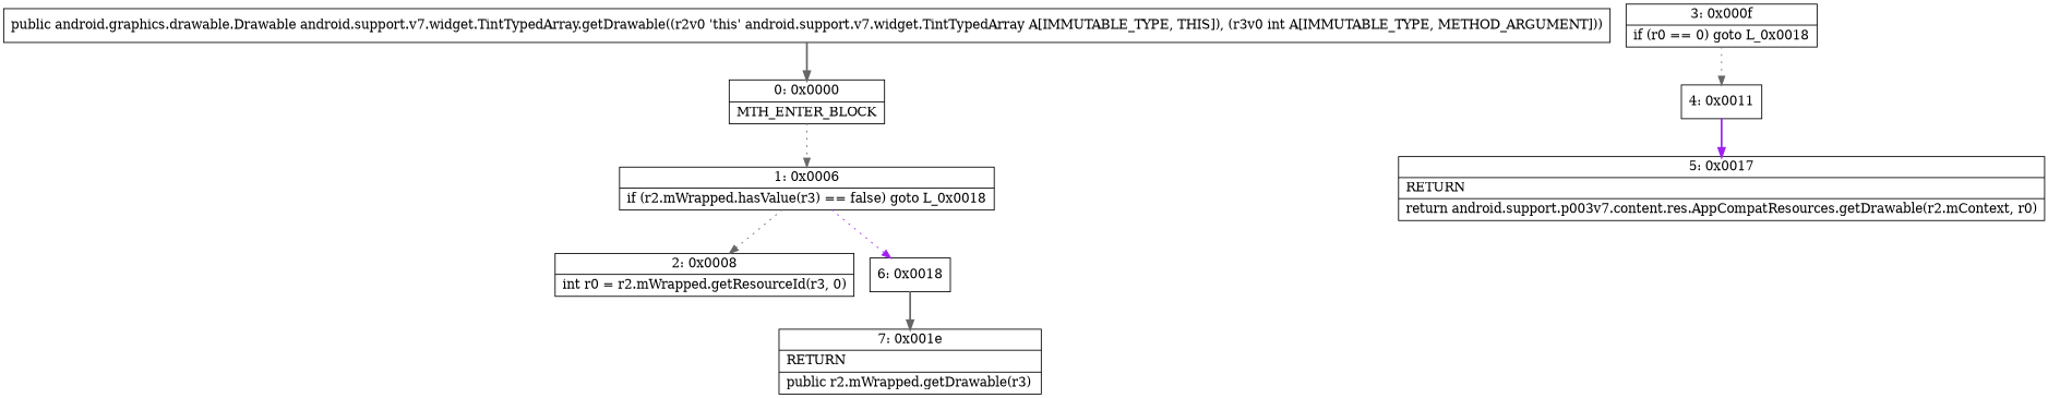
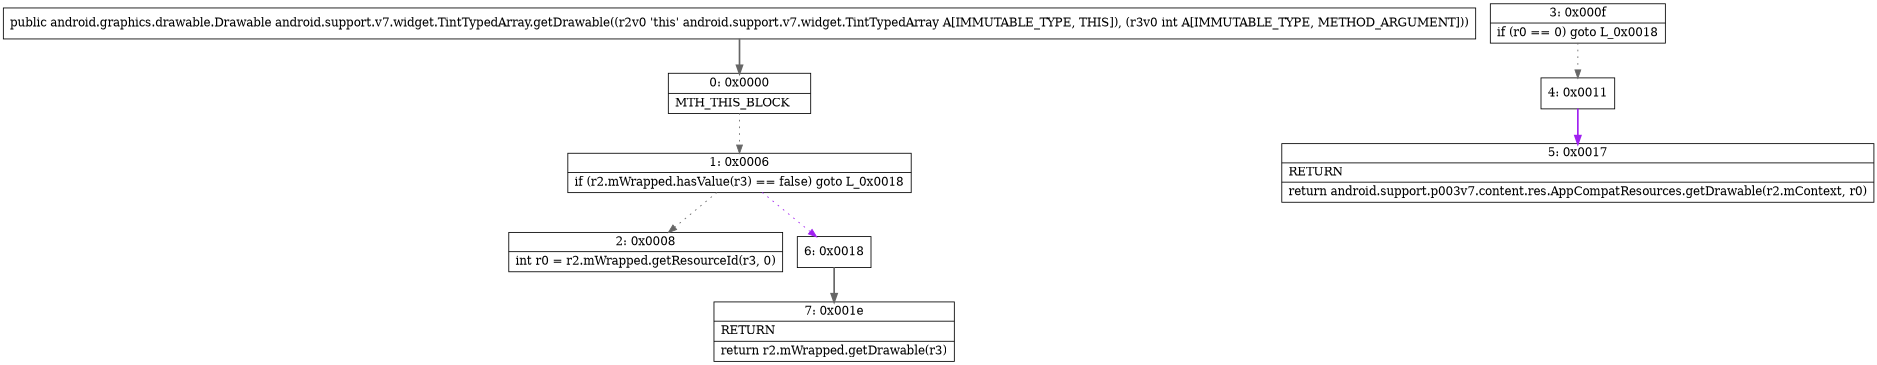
  digraph {
    node [shape=record]
    edge [color=gray40 style=dotted]
-   n1 [label="{0\:\ 0x0000|MTH_ENTER_BLOCK\l}"]
+   n1 [label="{0\:\ 0x0000|MTH_THIS_BLOCK\l}"]
    n2 [label="{1\:\ 0x0006|if (r2.mWrapped.hasValue(r3) == false) goto L_0x0018\l}"]
    n3 [label="{2\:\ 0x0008|int r0 = r2.mWrapped.getResourceId(r3, 0)\l}"]
    n4 [label="{6\:\ 0x0018}"]
-   n5 [label="{7\:\ 0x001e|RETURN\l|public r2.mWrapped.getDrawable(r3)\l}"]
+   n5 [label="{7\:\ 0x001e|RETURN\l|return r2.mWrapped.getDrawable(r3)\l}"]
    n6 [label="{3\:\ 0x000f|if (r0 == 0) goto L_0x0018\l}"]
    n7 [label="{4\:\ 0x0011}"]
    n8 [label="{5\:\ 0x0017|RETURN\l|return android.support.p003v7.content.res.AppCompatResources.getDrawable(r2.mContext, r0)\l}"]
    n9 [label="{public android.graphics.drawable.Drawable android.support.v7.widget.TintTypedArray.getDrawable((r2v0 'this' android.support.v7.widget.TintTypedArray A[IMMUTABLE_TYPE, THIS]), (r3v0 int A[IMMUTABLE_TYPE, METHOD_ARGUMENT])) }"]
    n1 -> n2
    n2 -> n3
    n2 -> n4 [color=purple]
    n4 -> n5 [style=bold]
    n6 -> n7
    n7 -> n8 [color=purple style=bold]
    n9 -> n1 [style=bold]
  }
